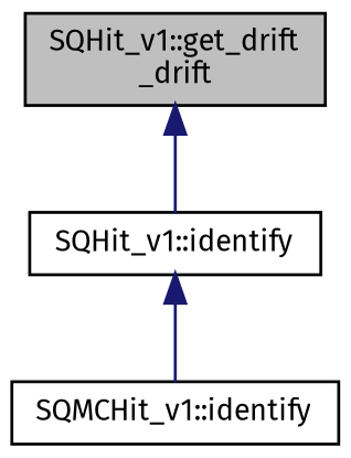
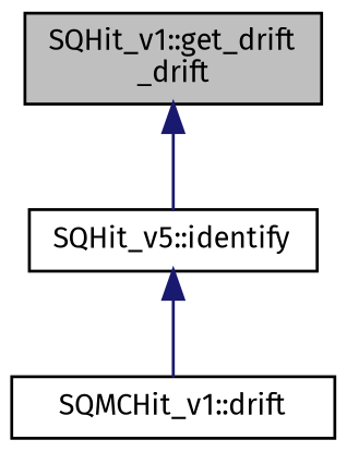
  digraph {
    fontname="Fira Sans"
    rankdir=TB
    node [color=black fontname="Fira Sans" fontsize=10 shape=record]
    edge [color=midnightblue dir=back fontname="Fira Sans" fontsize=10 labelfontname=FreeSans labelfontsize=10 style=solid]
    n1 [fillcolor=grey75 fontcolor=black height=0.2 label="SQHit_v1::get_drift\l_drift" style=filled width=0.4]
-   n2 [height=0.2 label="SQHit_v1::identify" width=0.4]
-   n3 [height=0.2 label="SQMCHit_v1::identify" width=0.4]
+   n2 [height=0.2 label="SQHit_v5::identify" width=0.4]
+   n3 [height=0.2 label="SQMCHit_v1::drift" width=0.4]
    n1 -> n2
    n2 -> n3
  }
